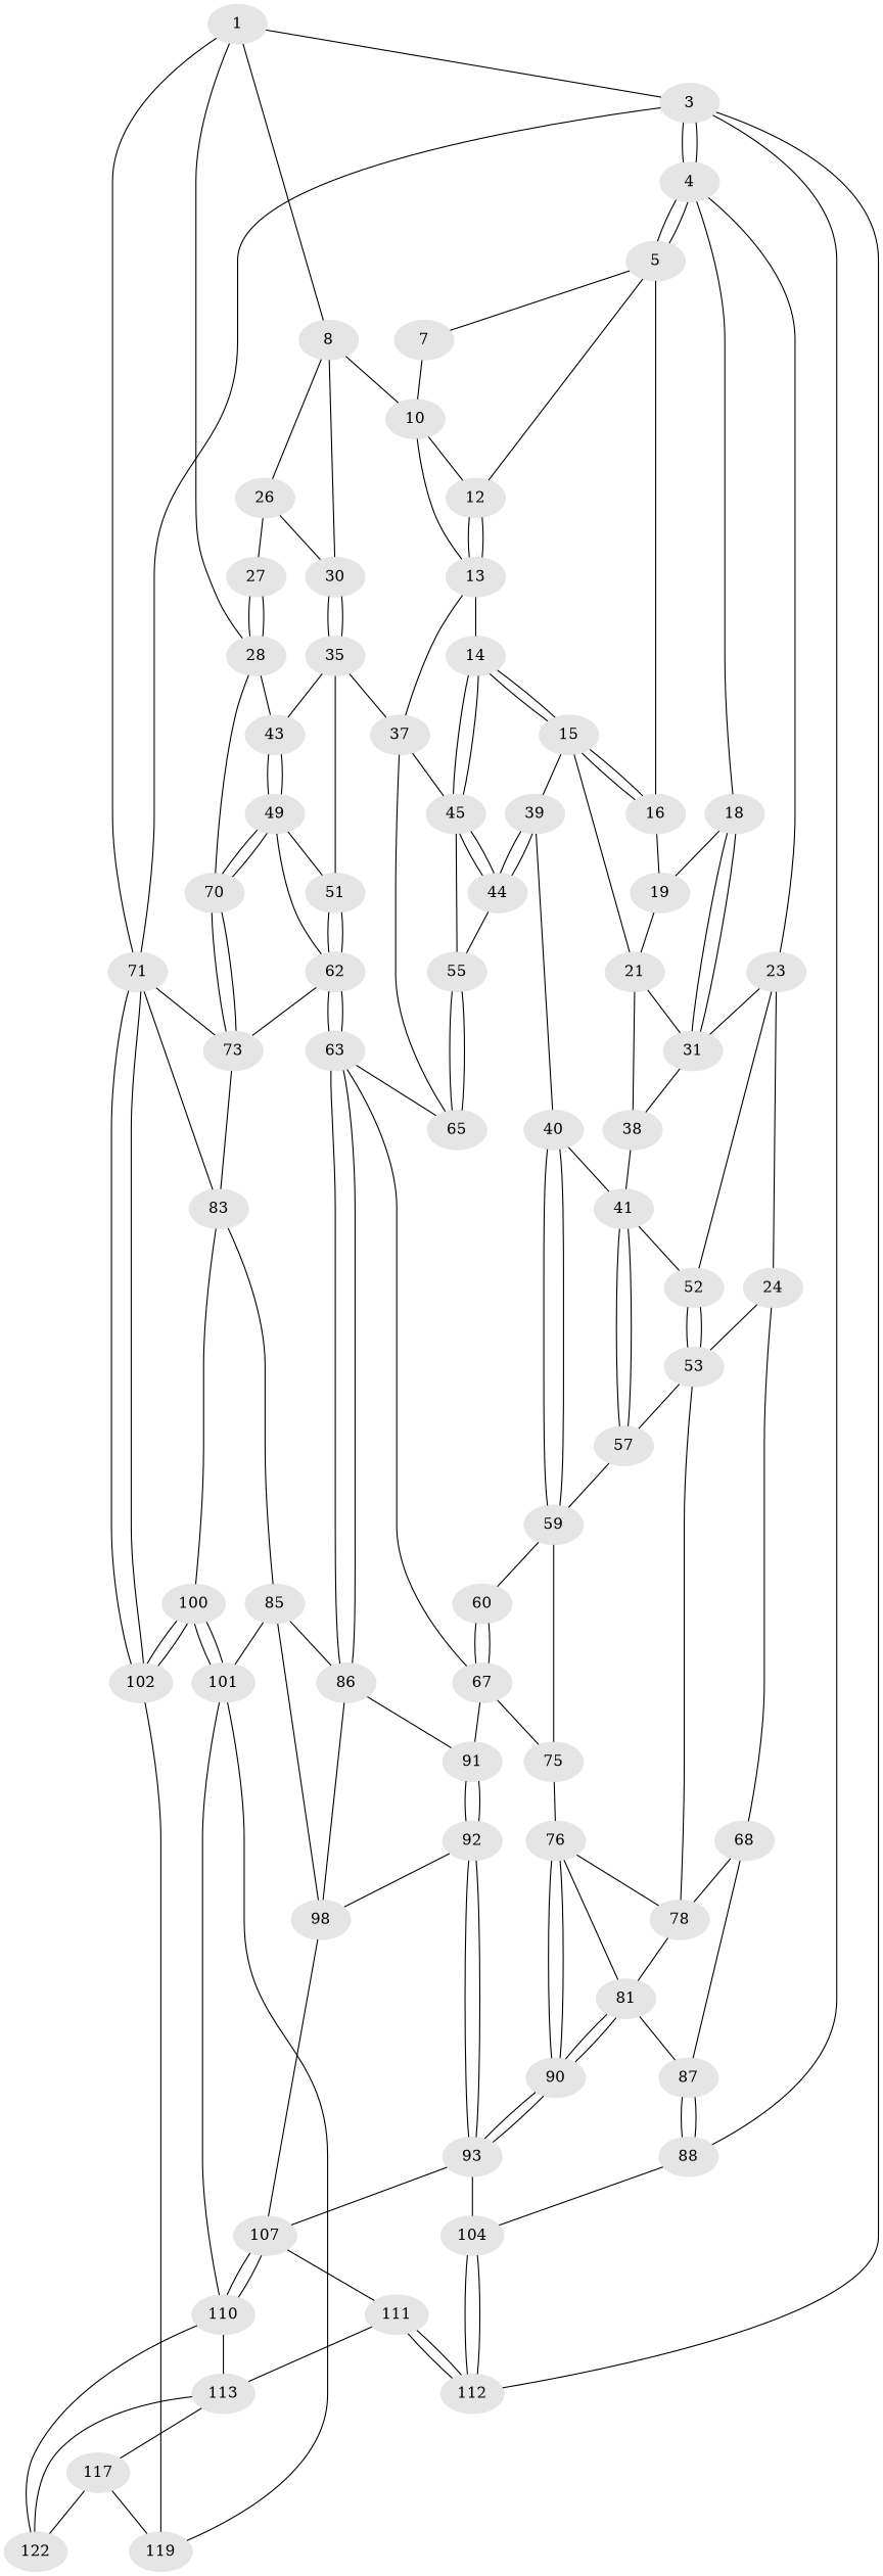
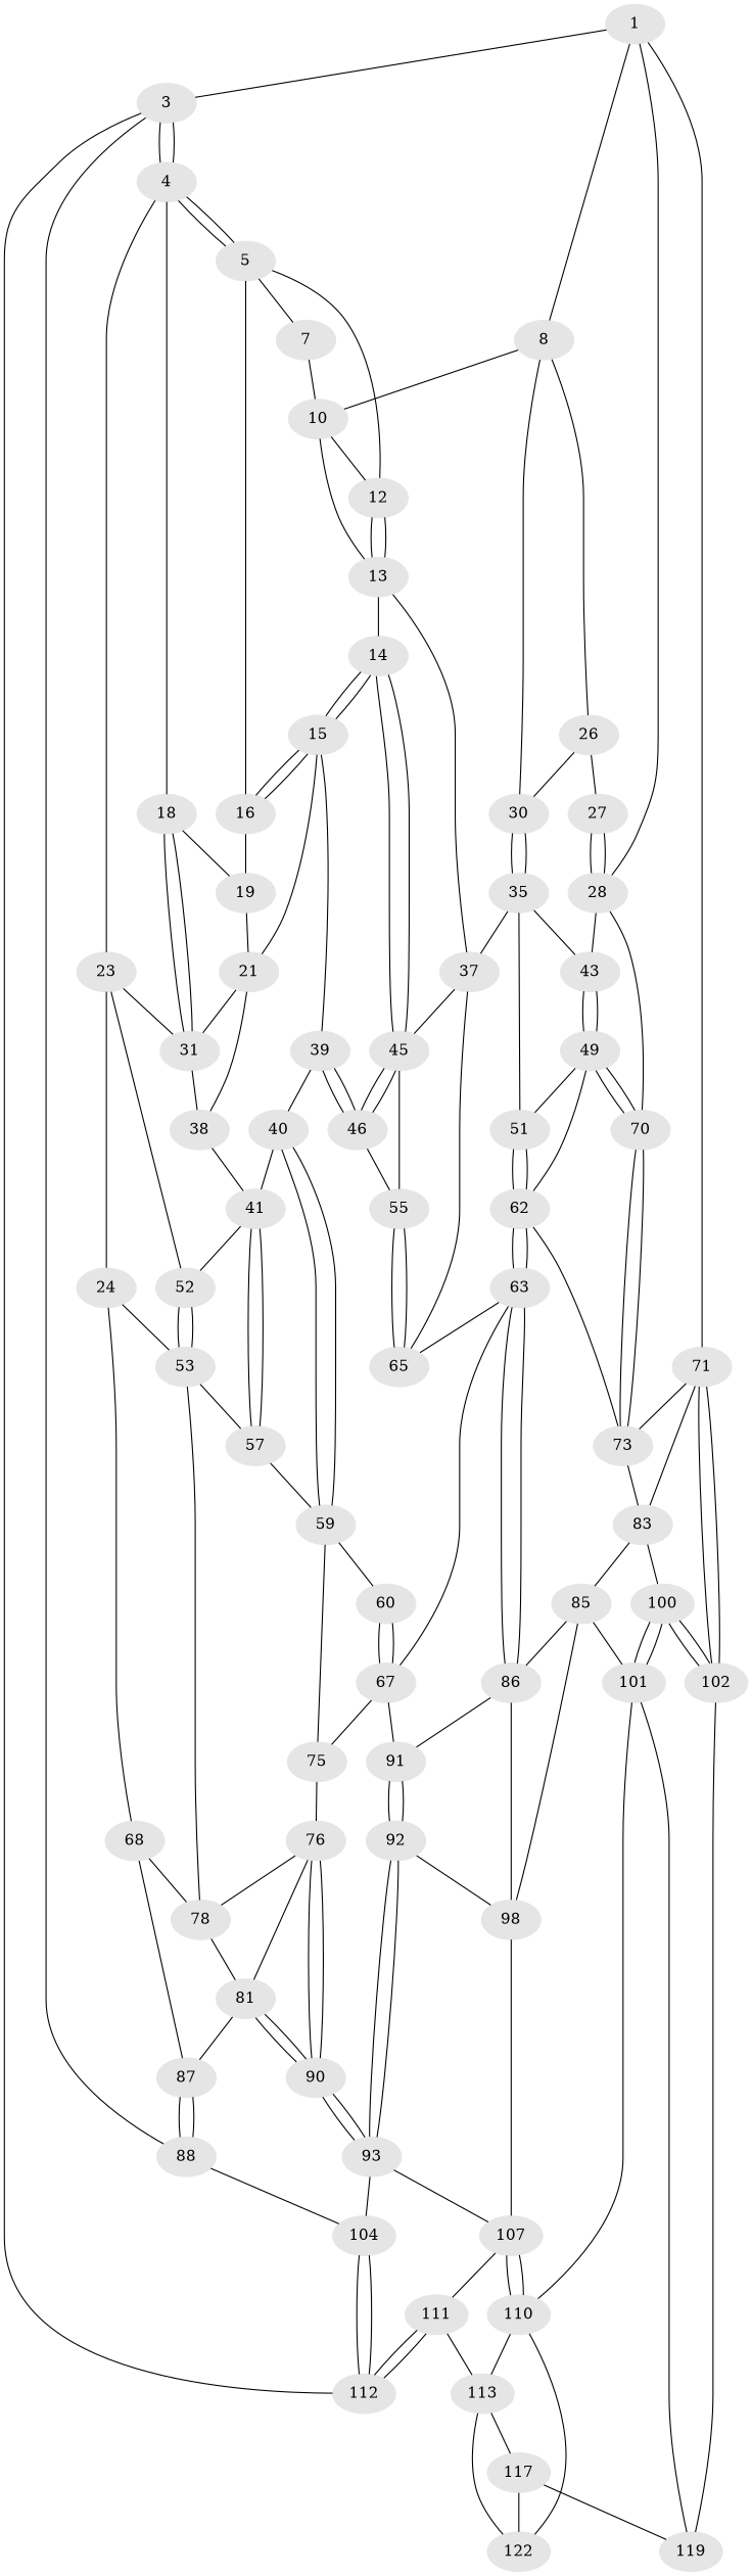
  graph {
    node [color=gray90 style=filled]
    1 [super="+2"]
    3 [super="+89"]
    8 [super="+9"]
    28 [super="+43"]
    71 [super="+72"]
    4 [super="+17"]
    88 [super="+105"]
    112 [super="+115"]
    10 [super="+11"]
    26 [super="+29"]
    30
    n12 [label=43]
    70
    73 [super="+74"]
    83 [super="+84"]
    102 [super="+118"]
    5 [super="+6"]
    18
    23 [super="+32"]
    104
    7
    12
    16
    19
    31 [super="+33"]
    24 [super="+54"]
    52
    13 [super="+34"]
    27
    35 [super="+36"]
    14
    37 [super="+47"]
    15 [super="+20"]
    45 [super="+48"]
    65
    21 [super="+22"]
    39
-   46 [super="+56" label=44]
+   46 [super="+56"]
    55
    38
    40
    41 [super="+42"]
    53 [super="+58"]
    68 [super="+69"]
    57
    78 [super="+80"]
    87 [super="+99"]
    49 [super="+50"]
    51
    62 [super="+66"]
    59 [super="+61"]
    60
    75
    67 [super="+79"]
    63 [super="+64"]
    81 [super="+82"]
    76 [super="+77"]
    91 [super="+95"]
    86 [super="+94"]
    98 [super="+106"]
    92 [super="+96"]
    85 [super="+97"]
    100
    119 [super="+120"]
    90
    93 [super="+103"]
    101 [super="+109"]
    107 [super="+108"]
    110 [super="+114"]
    111
    113 [super="+116"]
    122
    117 [super="+121"]
    1 -- 3
    1 -- 8
    1 -- 28
    1 -- 71
-   3 -- 71
    3 -- 4
    3 -- 4
    3 -- 88
    3 -- 112
    8 -- 10
    8 -- 26
    8 -- 30
    28 -- n12
    28 -- 70
    71 -- 73
    71 -- 83
    71 -- 102
    71 -- 102
    4 -- 5
    4 -- 5
    4 -- 18
    4 -- 23
    88 -- 104
    10 -- 12
    10 -- 13
    26 -- 30
    26 -- 27 [weight=2]
    30 -- 35
    30 -- 35
    n12 -- 49
    n12 -- 49
    70 -- 73
    70 -- 73
    73 -- 83
    83 -- 85
    83 -- 100
    102 -- 119 [weight=2]
    5 -- 7
    5 -- 12
    5 -- 16
    18 -- 19
    18 -- 31
    18 -- 31
    23 -- 31
    23 -- 24
    23 -- 52
    104 -- 112
    104 -- 112
    7 -- 10
    12 -- 13
    12 -- 13
    16 -- 19
    19 -- 21
    31 -- 38
    24 -- 53
    24 -- 68
    52 -- 53
    52 -- 53
    13 -- 14
    13 -- 37
    27 -- 28
    27 -- 28
    35 -- n12
    35 -- 37
    35 -- 51
    14 -- 15
    14 -- 15
    14 -- 45
    14 -- 45
    37 -- 45
    37 -- 65
    15 -- 16
    15 -- 16
    15 -- 21
    15 -- 39
    45 -- 46
    45 -- 46
    45 -- 55
    21 -- 31
    21 -- 38
    39 -- 46
    39 -- 46
    39 -- 40
    46 -- 55
    55 -- 65
    55 -- 65
    38 -- 41
    40 -- 41
    40 -- 59
    40 -- 59
    41 -- 52
    41 -- 57
    41 -- 57
    53 -- 57
    53 -- 78
    68 -- 78
    68 -- 87
    57 -- 59
    78 -- 81
    87 -- 88 [weight=2]
    87 -- 88
    49 -- 70
    49 -- 70
    49 -- 51
    49 -- 62
    51 -- 62
    51 -- 62
    62 -- 73
    62 -- 63
    62 -- 63
    59 -- 60
    59 -- 75
    60 -- 67
    60 -- 67
    75 -- 76
    67 -- 75
    67 -- 91
    63 -- 65
    63 -- 67
    63 -- 86
    63 -- 86
    81 -- 87
    81 -- 90
    81 -- 90
    76 -- 78
    76 -- 81
    76 -- 90
    76 -- 90
    91 -- 92 [weight=2]
    91 -- 92
    86 -- 91
    86 -- 98
    98 -- 107
    92 -- 98
    92 -- 93
    92 -- 93
    85 -- 86
    85 -- 98
    85 -- 101
    100 -- 102
    100 -- 102
    100 -- 101
    100 -- 101
    90 -- 93
    90 -- 93
    93 -- 104
    93 -- 107
    101 -- 119
    101 -- 110
    107 -- 110
    107 -- 110
    107 -- 111
    110 -- 113
    110 -- 122
    111 -- 112
    111 -- 112
    111 -- 113
    113 -- 122
    113 -- 117
    117 -- 119
    117 -- 122
  }
